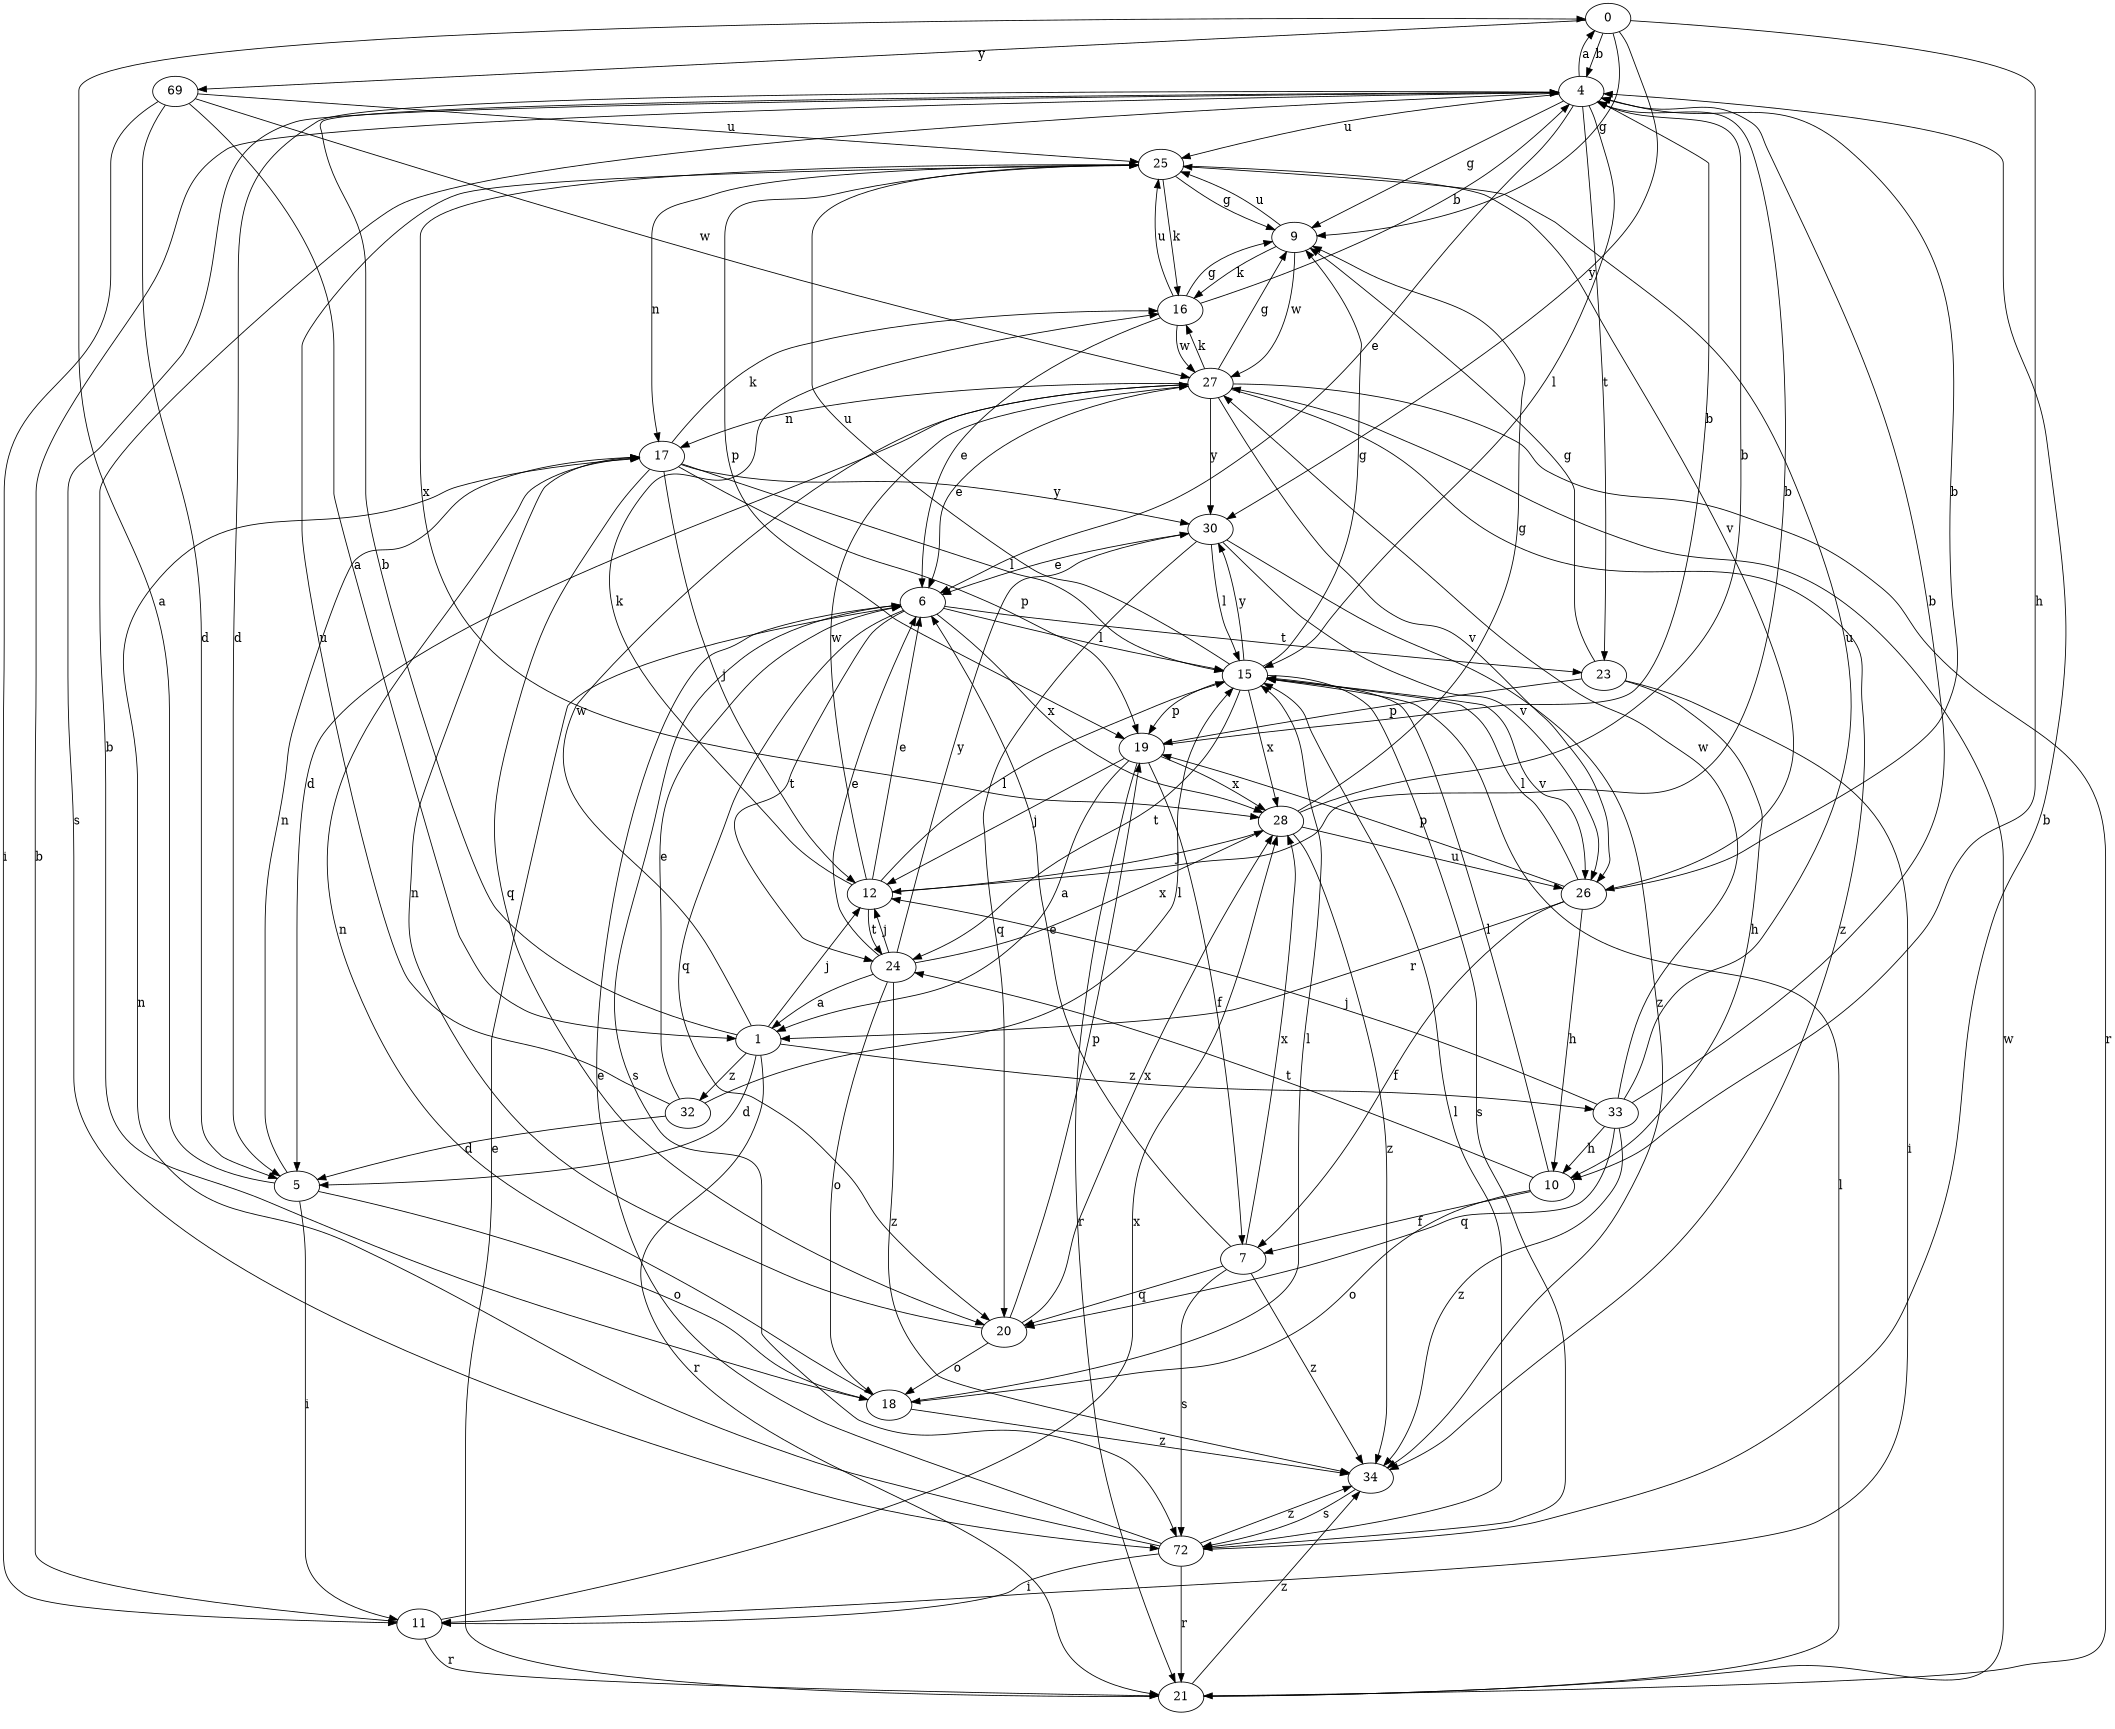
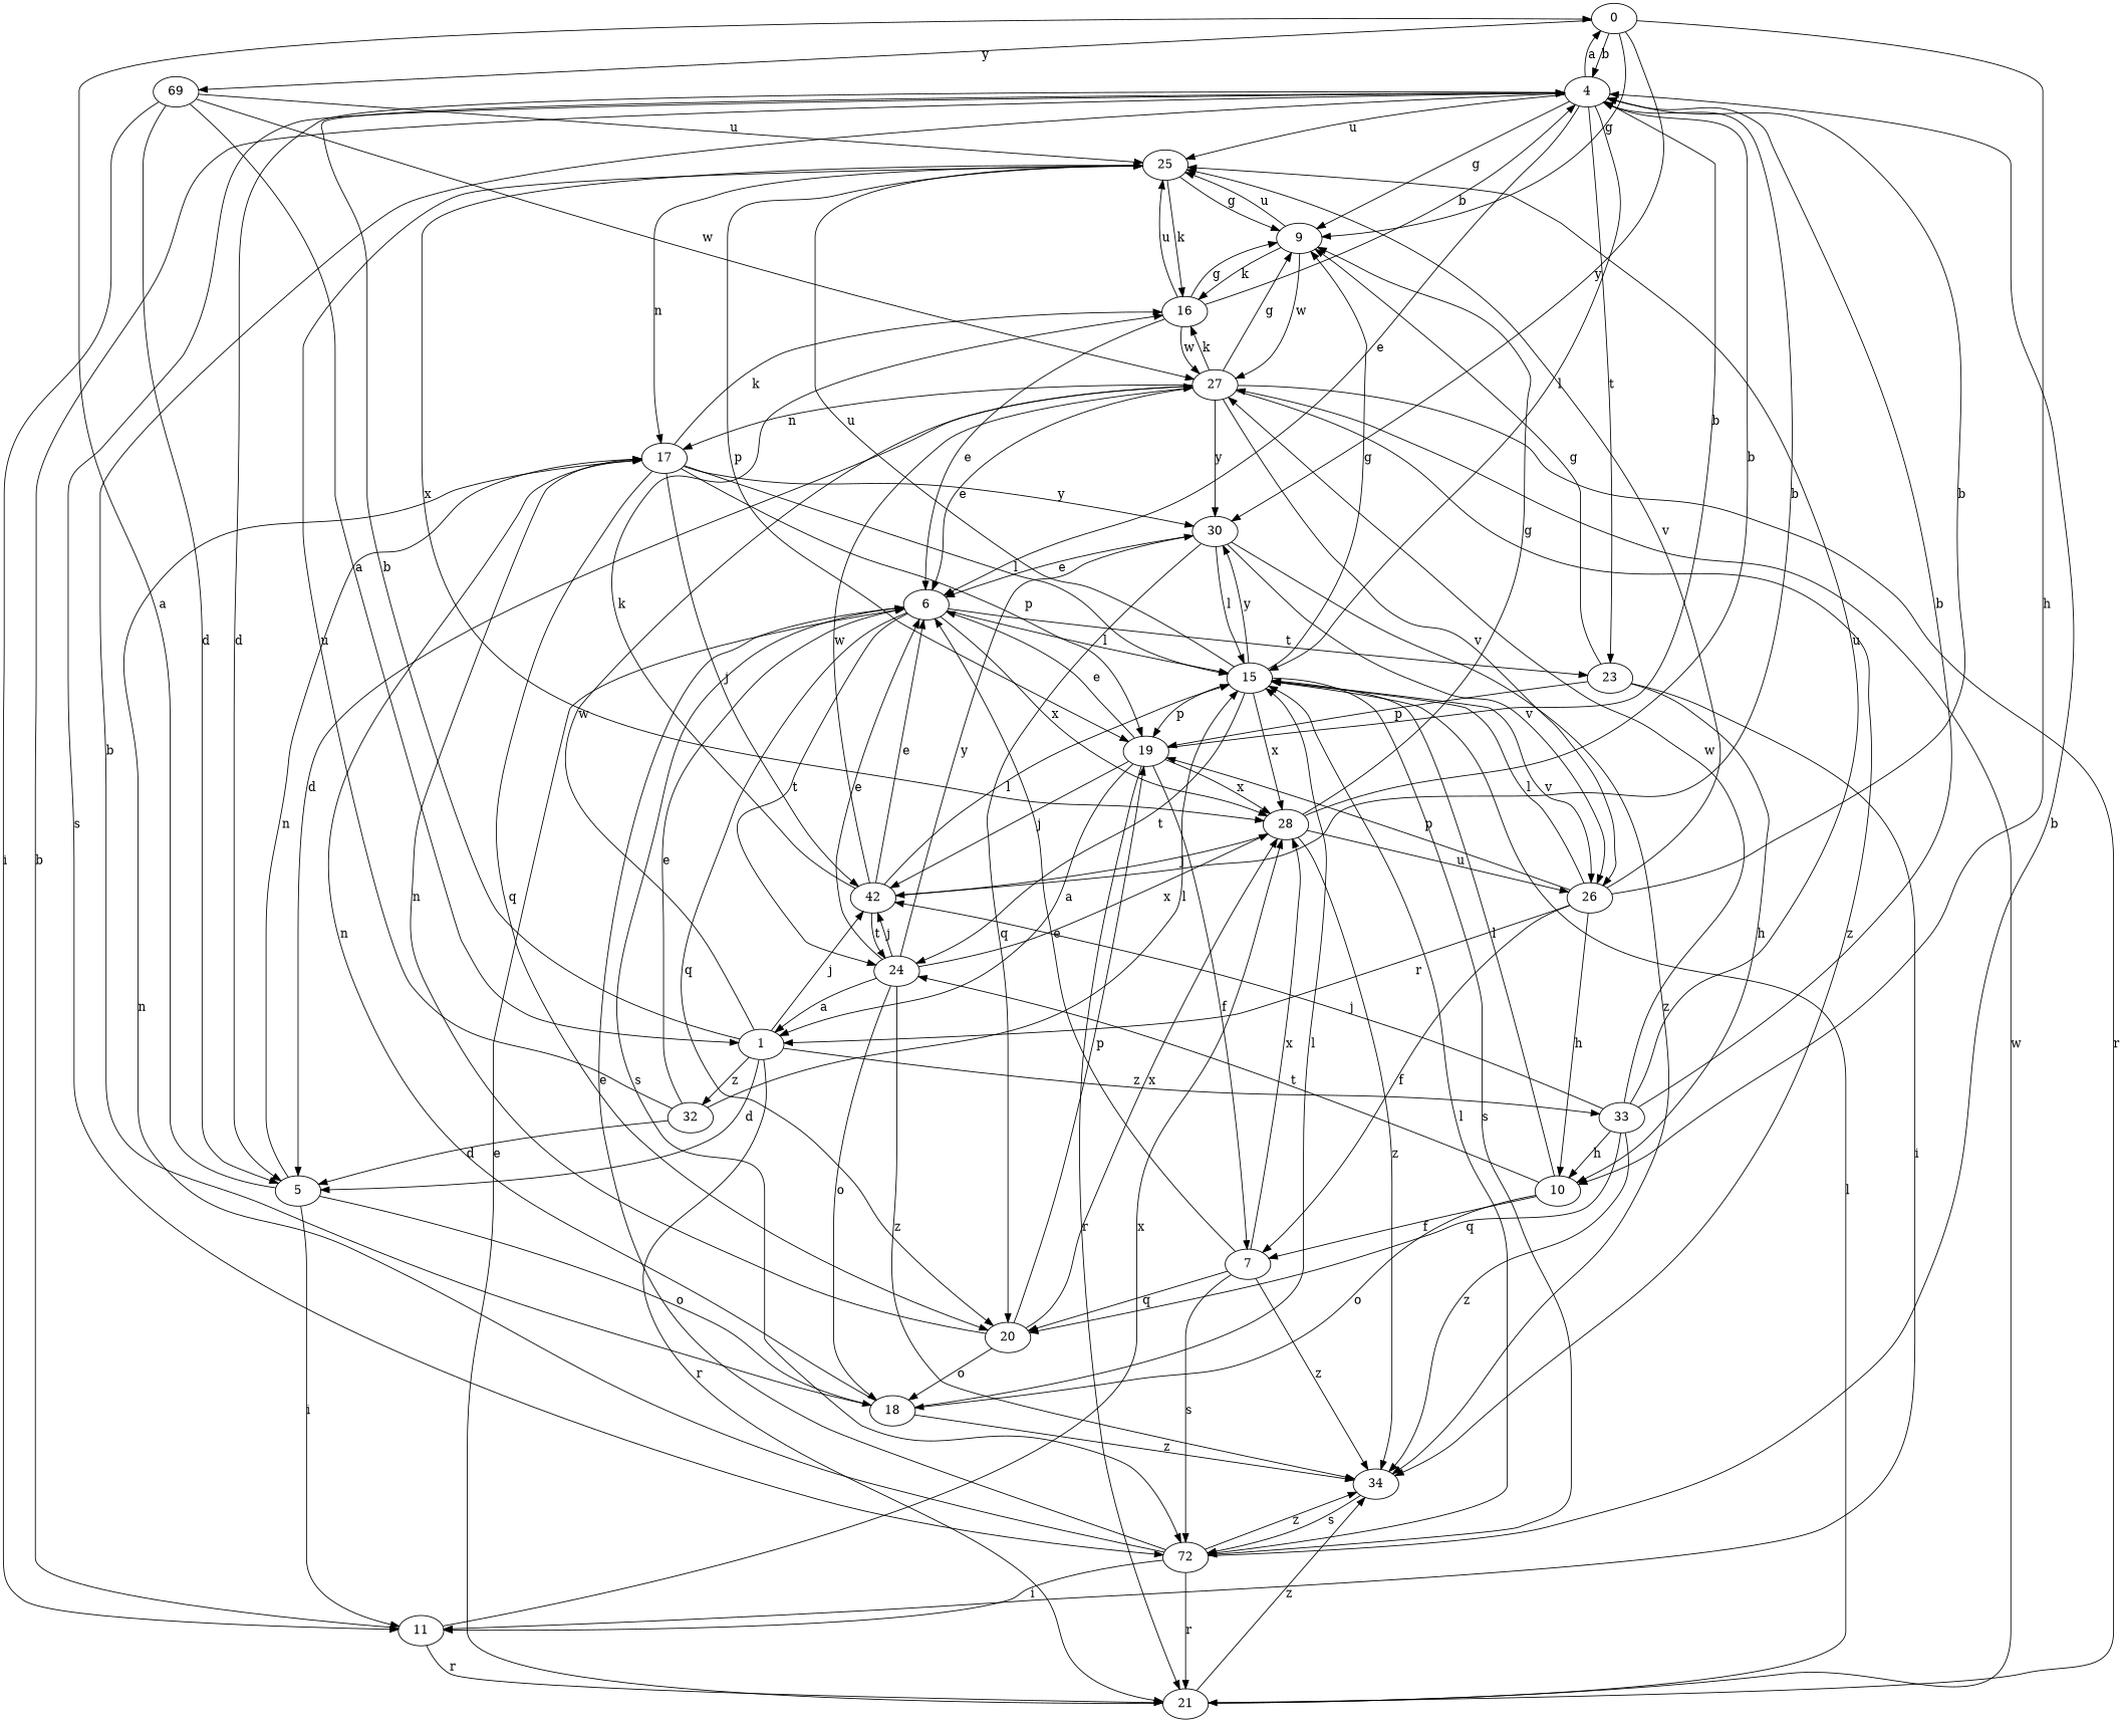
  strict digraph {
    0
    4
    9
    10
    n5 [label=69]
    30
    5
    6
    15
    n10 [label=72]
    23
    25
    27
    n14 [label=16]
    18
    24
    7
    1
    11
    20
    34
    26
-   12
+   12 [label=42]
    21
    32
    33
    17
    28
    19
    0 -> 4 [label=b]
    0 -> 9 [label=g]
    0 -> 10 [label=h]
    0 -> n5 [label=y]
    0 -> 30 [label=y]
    4 -> 0 [label=a]
    4 -> 9 [label=g]
    4 -> 5 [label=d]
    4 -> 6 [label=e]
    4 -> 15 [label=l]
    4 -> n10 [label=s]
    4 -> 23 [label=t]
    4 -> 25 [label=u]
    9 -> 25 [label=u]
    9 -> 27 [label=w]
    9 -> n14 [label=k]
    10 -> 15 [label=l]
    10 -> 18 [label=o]
    10 -> 24 [label=t]
    10 -> 7 [label=f]
    n5 -> 5 [label=d]
    n5 -> 25 [label=u]
    n5 -> 27 [label=w]
    n5 -> 1 [label=a]
    n5 -> 11 [label=i]
    30 -> 6 [label=e]
    30 -> 15 [label=l]
    30 -> 20 [label=q]
    30 -> 34 [label=z]
    30 -> 26 [label=v]
    5 -> 0 [label=a]
    5 -> 18 [label=o]
    5 -> 11 [label=i]
    5 -> 17 [label=n]
    6 -> 15 [label=l]
    6 -> n10 [label=s]
    6 -> 23 [label=t]
    6 -> 24 [label=t]
    6 -> 20 [label=q]
    6 -> 28 [label=x]
    15 -> 9 [label=g]
    15 -> 30 [label=y]
    15 -> n10 [label=s]
    15 -> 25 [label=u]
    15 -> 24 [label=t]
    15 -> 26 [label=v]
    15 -> 28 [label=x]
    15 -> 19 [label=p]
    n10 -> 4 [label=b]
    n10 -> 6 [label=e]
    n10 -> 15 [label=l]
    n10 -> 11 [label=i]
    n10 -> 34 [label=z]
    n10 -> 21 [label=r]
    n10 -> 17 [label=n]
    23 -> 9 [label=g]
    23 -> 10 [label=h]
    23 -> 11 [label=i]
    23 -> 19 [label=p]
    25 -> 9 [label=g]
    25 -> n14 [label=k]
-   25 -> 26 [label=v]
+   26 -> 25 [label=v]
    25 -> 17 [label=n]
    25 -> 28 [label=x]
    25 -> 19 [label=p]
    27 -> 9 [label=g]
    27 -> 30 [label=y]
    27 -> 5 [label=d]
    27 -> 6 [label=e]
    27 -> n14 [label=k]
    27 -> 34 [label=z]
    27 -> 26 [label=v]
    27 -> 21 [label=r]
    27 -> 17 [label=n]
    n14 -> 4 [label=b]
    n14 -> 9 [label=g]
    n14 -> 6 [label=e]
    n14 -> 25 [label=u]
    n14 -> 27 [label=w]
    18 -> 4 [label=b]
    18 -> 15 [label=l]
    18 -> 34 [label=z]
    18 -> 17 [label=n]
    24 -> 30 [label=y]
    24 -> 6 [label=e]
    24 -> 18 [label=o]
    24 -> 1 [label=a]
    24 -> 34 [label=z]
    24 -> 12 [label=j]
    24 -> 28 [label=x]
    7 -> 6 [label=e]
    7 -> n10 [label=s]
    7 -> 20 [label=q]
    7 -> 34 [label=z]
    7 -> 28 [label=x]
    1 -> 4 [label=b]
    1 -> 5 [label=d]
    1 -> 27 [label=w]
    1 -> 12 [label=j]
    1 -> 21 [label=r]
    1 -> 32 [label=z]
    1 -> 33 [label=z]
    11 -> 4 [label=b]
    11 -> 21 [label=r]
    11 -> 28 [label=x]
    20 -> 18 [label=o]
    20 -> 17 [label=n]
    20 -> 28 [label=x]
    20 -> 19 [label=p]
    34 -> n10 [label=s]
    26 -> 4 [label=b]
    26 -> 10 [label=h]
    26 -> 15 [label=l]
    26 -> 7 [label=f]
    26 -> 1 [label=r]
    26 -> 19 [label=p]
    12 -> 4 [label=b]
    12 -> 6 [label=e]
    12 -> 15 [label=l]
    12 -> 27 [label=w]
    12 -> n14 [label=k]
    12 -> 24 [label=t]
    21 -> 6 [label=e]
    21 -> 15 [label=l]
    21 -> 27 [label=w]
    21 -> 34 [label=z]
    32 -> 5 [label=d]
    32 -> 6 [label=e]
    32 -> 15 [label=l]
    32 -> 25 [label=u]
    33 -> 4 [label=b]
    33 -> 10 [label=h]
    33 -> 25 [label=u]
    33 -> 27 [label=w]
    33 -> 20 [label=q]
    33 -> 34 [label=z]
    33 -> 12 [label=j]
    17 -> 30 [label=y]
    17 -> 15 [label=l]
    17 -> n14 [label=k]
    17 -> 20 [label=q]
    17 -> 12 [label=j]
    17 -> 19 [label=p]
    28 -> 4 [label=b]
    28 -> 9 [label=g]
    28 -> 34 [label=z]
    28 -> 26 [label=u]
    28 -> 12 [label=j]
    19 -> 4 [label=b]
+   19 -> 6 [label=e]
    19 -> 7 [label=f]
    19 -> 1 [label=a]
    19 -> 12 [label=j]
    19 -> 21 [label=r]
    19 -> 28 [label=x]
  }
